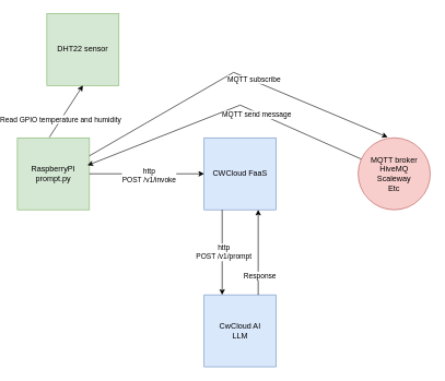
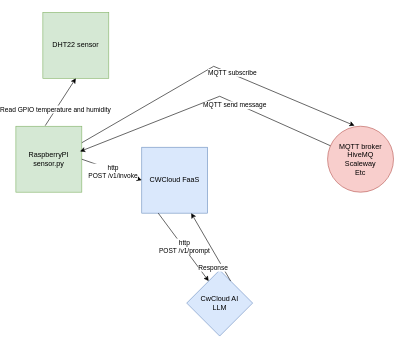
  <mxCell id="0" />
  <mxCell id="1" parent="0" />
  <mxCell id="2" value="DHT22 sensor" style="whiteSpace=wrap;html=1;aspect=fixed;fillColor=#d5e8d4;strokeColor=#82b366;" vertex="1" parent="1"><mxGeometry x="65" y="20" width="110" height="110" as="geometry" /></mxCell>
- <mxCell id="3" value="RaspberryPI&lt;div&gt;prompt.py&lt;/div&gt;" style="whiteSpace=wrap;html=1;aspect=fixed;fillColor=#d5e8d4;strokeColor=#82b366;" vertex="1" parent="1"><mxGeometry x="20" y="210" width="110" height="110" as="geometry" /></mxCell>
+ <mxCell id="3" value="RaspberryPI&lt;div&gt;sensor.py&lt;/div&gt;" style="whiteSpace=wrap;html=1;aspect=fixed;fillColor=#d5e8d4;strokeColor=#82b366;" vertex="1" parent="1"><mxGeometry x="20" y="210" width="110" height="110" as="geometry" /></mxCell>
  <mxCell id="4" value="" style="endArrow=classic;html=1;rounded=0;exitX=0.445;exitY=-0.009;exitDx=0;exitDy=0;exitPerimeter=0;entryX=0.5;entryY=1;entryDx=0;entryDy=0;" edge="1" parent="1" source="3" target="2"><mxGeometry width="50" height="50" relative="1" as="geometry"><mxPoint x="20" y="190" as="sourcePoint" /><mxPoint x="70" y="140" as="targetPoint" /></mxGeometry></mxCell>
  <mxCell id="5" value="Read GPIO temperature and humidity" style="edgeLabel;html=1;align=center;verticalAlign=middle;resizable=0;points=[];" vertex="1" connectable="0" parent="4"><mxGeometry x="-0.324" y="1" relative="1" as="geometry"><mxPoint as="offset" /></mxGeometry></mxCell>
- <mxCell id="6" value="CWCloud FaaS" style="whiteSpace=wrap;html=1;aspect=fixed;fillColor=#dae8fc;strokeColor=#6c8ebf;" vertex="1" parent="1"><mxGeometry x="305" y="210" width="110" height="110" as="geometry" /></mxCell>
+ <mxCell id="6" value="CWCloud FaaS" style="whiteSpace=wrap;html=1;aspect=fixed;fillColor=#dae8fc;strokeColor=#6c8ebf;" vertex="1" parent="1"><mxGeometry x="230" y="245" width="110" height="110" as="geometry" /></mxCell>
  <mxCell id="7" value="" style="endArrow=classic;html=1;rounded=0;exitX=1;exitY=0.5;exitDx=0;exitDy=0;entryX=0;entryY=0.5;entryDx=0;entryDy=0;" edge="1" parent="1" source="3" target="6"><mxGeometry width="50" height="50" relative="1" as="geometry"><mxPoint x="280" y="310" as="sourcePoint" /><mxPoint x="240" y="270" as="targetPoint" /></mxGeometry></mxCell>
  <mxCell id="8" value="http&lt;br&gt;POST /v1/invoke" style="edgeLabel;html=1;align=center;verticalAlign=middle;resizable=0;points=[];" vertex="1" connectable="0" parent="7"><mxGeometry x="0.029" y="-2" relative="1" as="geometry"><mxPoint as="offset" /></mxGeometry></mxCell>
- <mxCell id="9" value="CwCloud AI&lt;div&gt;LLM&lt;/div&gt;" style="whiteSpace=wrap;html=1;aspect=fixed;fillColor=#dae8fc;strokeColor=#6c8ebf;" vertex="1" parent="1"><mxGeometry x="305" y="450" width="110" height="110" as="geometry" /></mxCell>
+ <mxCell id="9" value="CwCloud AI&lt;div&gt;LLM&lt;/div&gt;" style="rhombus;whiteSpace=wrap;html=1;aspect=fixed;fillColor=#dae8fc;strokeColor=#6c8ebf;" vertex="1" parent="1"><mxGeometry x="305" y="450" width="110" height="110" as="geometry" /></mxCell>
  <mxCell id="10" value="" style="endArrow=classic;html=1;rounded=0;exitX=0.25;exitY=1;exitDx=0;exitDy=0;entryX=0.25;entryY=0;entryDx=0;entryDy=0;" edge="1" parent="1" source="6" target="9"><mxGeometry width="50" height="50" relative="1" as="geometry"><mxPoint x="280" y="310" as="sourcePoint" /><mxPoint x="330" y="260" as="targetPoint" /></mxGeometry></mxCell>
  <mxCell id="11" value="http&lt;br&gt;POST /v1/prompt" style="edgeLabel;html=1;align=center;verticalAlign=middle;resizable=0;points=[];" vertex="1" connectable="0" parent="10"><mxGeometry x="-0.015" y="2" relative="1" as="geometry"><mxPoint as="offset" /></mxGeometry></mxCell>
  <mxCell id="12" value="" style="endArrow=classic;html=1;rounded=0;exitX=0.75;exitY=0;exitDx=0;exitDy=0;entryX=0.75;entryY=1;entryDx=0;entryDy=0;" edge="1" parent="1" source="9" target="6"><mxGeometry width="50" height="50" relative="1" as="geometry"><mxPoint x="280" y="310" as="sourcePoint" /><mxPoint x="330" y="260" as="targetPoint" /></mxGeometry></mxCell>
  <mxCell id="13" value="Response" style="edgeLabel;html=1;align=center;verticalAlign=middle;resizable=0;points=[];" vertex="1" connectable="0" parent="12"><mxGeometry x="-0.046" y="-1" relative="1" as="geometry"><mxPoint x="1" y="32" as="offset" /></mxGeometry></mxCell>
  <mxCell id="14" value="MQTT broker&lt;br&gt;HiveMQ&lt;div&gt;Scaleway&lt;br&gt;Etc&lt;/div&gt;" style="ellipse;whiteSpace=wrap;html=1;aspect=fixed;fillColor=#f8cecc;strokeColor=#b85450;" vertex="1" parent="1"><mxGeometry x="540" y="210" width="110" height="110" as="geometry" /></mxCell>
  <mxCell id="15" value="" style="endArrow=classic;html=1;rounded=0;exitX=1;exitY=0.25;exitDx=0;exitDy=0;entryX=0.409;entryY=-0.009;entryDx=0;entryDy=0;entryPerimeter=0;" edge="1" parent="1" source="3" target="14"><mxGeometry width="50" height="50" relative="1" as="geometry"><mxPoint x="200" y="200" as="sourcePoint" /><mxPoint x="440" y="120" as="targetPoint" /><Array as="points"><mxPoint x="350" y="110" /></Array></mxGeometry></mxCell>
  <mxCell id="16" value="MQTT subscribe" style="edgeLabel;html=1;align=center;verticalAlign=middle;resizable=0;points=[];" vertex="1" connectable="0" parent="15"><mxGeometry x="0.122" y="2" relative="1" as="geometry"><mxPoint as="offset" /></mxGeometry></mxCell>
  <mxCell id="17" value="" style="endArrow=classic;html=1;rounded=0;entryX=0.973;entryY=0.382;entryDx=0;entryDy=0;entryPerimeter=0;" edge="1" parent="1" source="14" target="3"><mxGeometry width="50" height="50" relative="1" as="geometry"><mxPoint x="320" y="190" as="sourcePoint" /><mxPoint x="370" y="140" as="targetPoint" /><Array as="points"><mxPoint x="360" y="160" /></Array></mxGeometry></mxCell>
  <mxCell id="18" value="MQTT send message" style="edgeLabel;html=1;align=center;verticalAlign=middle;resizable=0;points=[];" vertex="1" connectable="0" parent="17"><mxGeometry x="-0.233" y="3" relative="1" as="geometry"><mxPoint as="offset" /></mxGeometry></mxCell>
